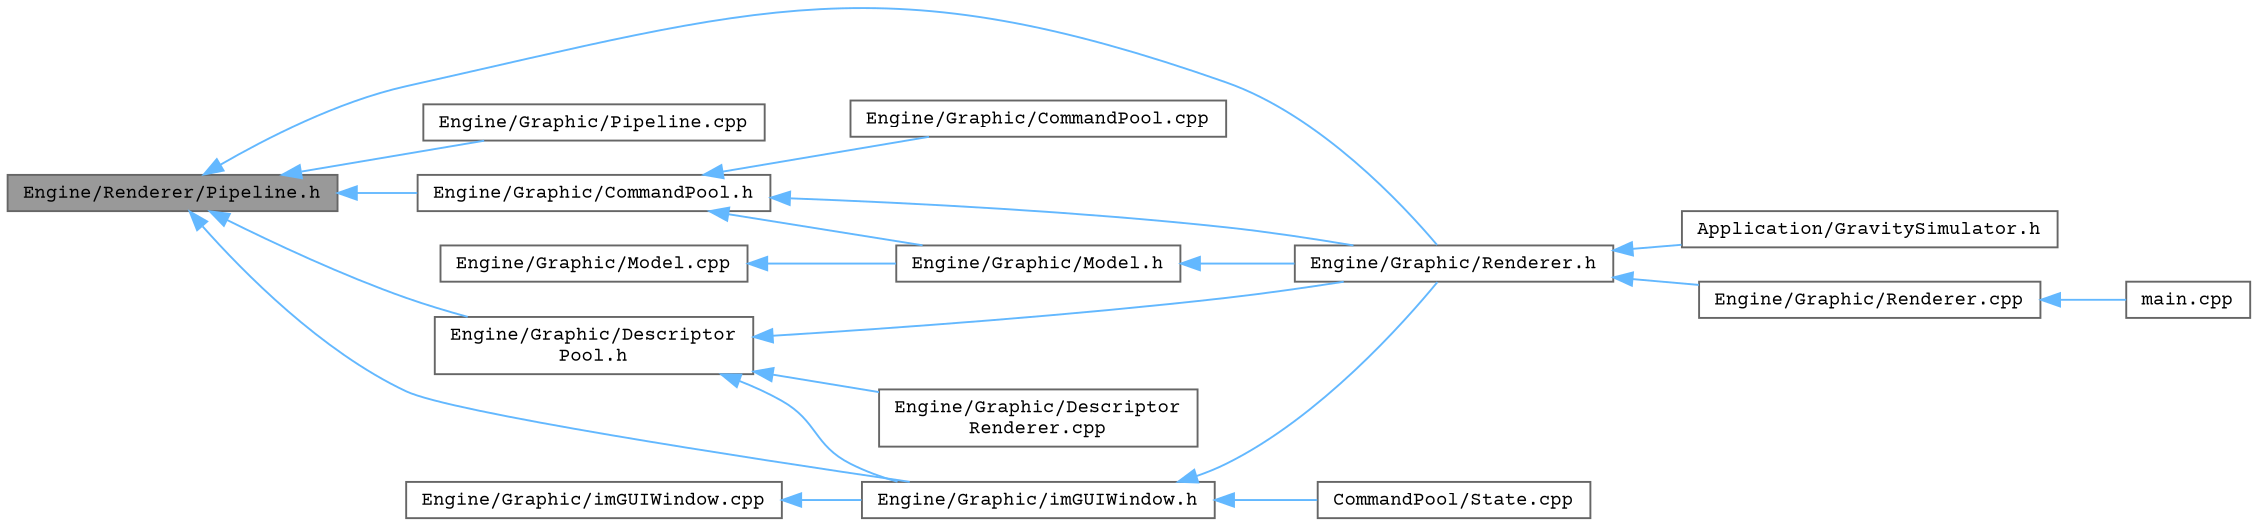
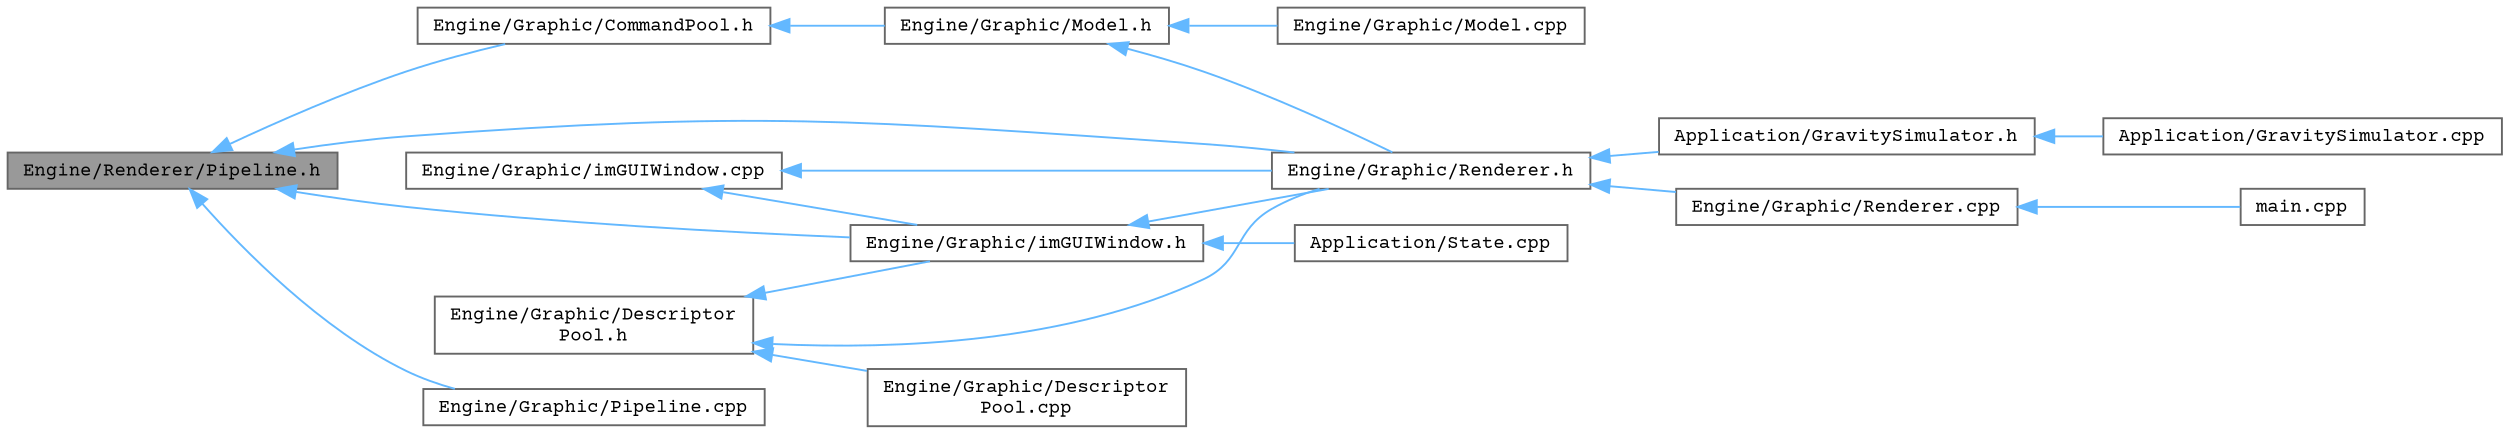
  digraph {
    fontname="Courier Prime"
    rankdir=LR
    node [color=grey40 fillcolor=white fontname="Courier Prime" fontsize=10 shape=box style=filled]
    edge [color=steelblue1 dir=back fontname="Courier Prime" fontsize=10 labelfontname=Helvetica labelfontsize=10 style=solid]
    n1 [color=gray40 fillcolor=grey60 fontcolor=black height=0.2 label="Engine/Renderer/Pipeline.h" width=0.4]
    n2 [height=0.2 label="Engine/Graphic/CommandPool.h" width=0.4]
    n3 [height=0.2 label="Engine/Graphic/Renderer.h" width=0.4]
    n4 [height=0.2 label="Engine/Graphic/Descriptor\lPool.h" width=0.4]
    n5 [height=0.2 label="Engine/Graphic/imGUIWindow.h" width=0.4]
    n6 [height=0.2 label="Engine/Graphic/Pipeline.cpp" width=0.4]
-   n7 [height=0.2 label="Engine/Graphic/CommandPool.cpp" width=0.4]
    n8 [height=0.2 label="Engine/Graphic/Model.h" width=0.4]
    n9 [height=0.2 label="Application/GravitySimulator.h" width=0.4]
    n10 [height=0.2 label="Engine/Graphic/Renderer.cpp" width=0.4]
-   n11 [height=0.2 label="Engine/Graphic/Descriptor\lRenderer.cpp" width=0.4]
-   n12 [height=0.2 label="CommandPool/State.cpp" width=0.4]
+   n11 [height=0.2 label="Engine/Graphic/Descriptor\lPool.cpp" width=0.4]
+   n12 [height=0.2 label="Application/State.cpp" width=0.4]
    n13 [height=0.2 label="Engine/Graphic/Model.cpp" width=0.4]
+   n14 [height=0.2 label="Application/GravitySimulator.cpp" width=0.4]
    n15 [height=0.2 label="main.cpp" width=0.4]
    n16 [height=0.2 label="Engine/Graphic/imGUIWindow.cpp" width=0.4]
    n1 -> n2
    n1 -> n3
-   n1 -> n4
    n1 -> n5
    n1 -> n6
-   n2 -> n3
-   n2 -> n7
+   n16 -> n3
    n2 -> n8
    n3 -> n9
    n3 -> n10
    n4 -> n3
    n4 -> n5
    n4 -> n11
    n5 -> n3
    n5 -> n12
    n8 -> n3
-   n13 -> n8
+   n8 -> n13
+   n9 -> n14
    n10 -> n15
    n16 -> n5
  }
